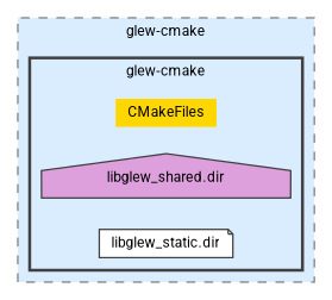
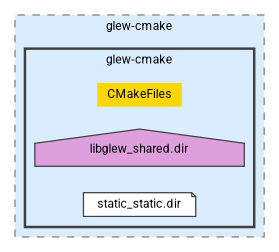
  digraph {
    compound=true
    rankdir=LR
    fontname=Roboto
    node [fontname=Roboto fontsize=10 style=filled color=grey25]
    n1 [height=0.2 label=CMakeFiles shape=plaintext width=0.4 fillcolor=gold color=""]
    n2 [fillcolor=plum height=0.2 label="libglew_shared.dir" shape=house width=0.4]
-   n3 [fillcolor=white height=0.2 label="libglew_static.dir" shape=note width=0.4]
+   n3 [fillcolor=white height=0.2 label="static_static.dir" shape=note width=0.4]
    subgraph cluster_1 {
      bgcolor="#daedff"
      fontsize=10
      label="glew-cmake"
      pencolor=grey50
      style="filled,dashed"
      subgraph cluster_2 {
        bgcolor="#daedff"
        fontsize=10
        pencolor=grey25
        style="filled,bold"
        n1
        n2
        n3
      }
    }
  }
